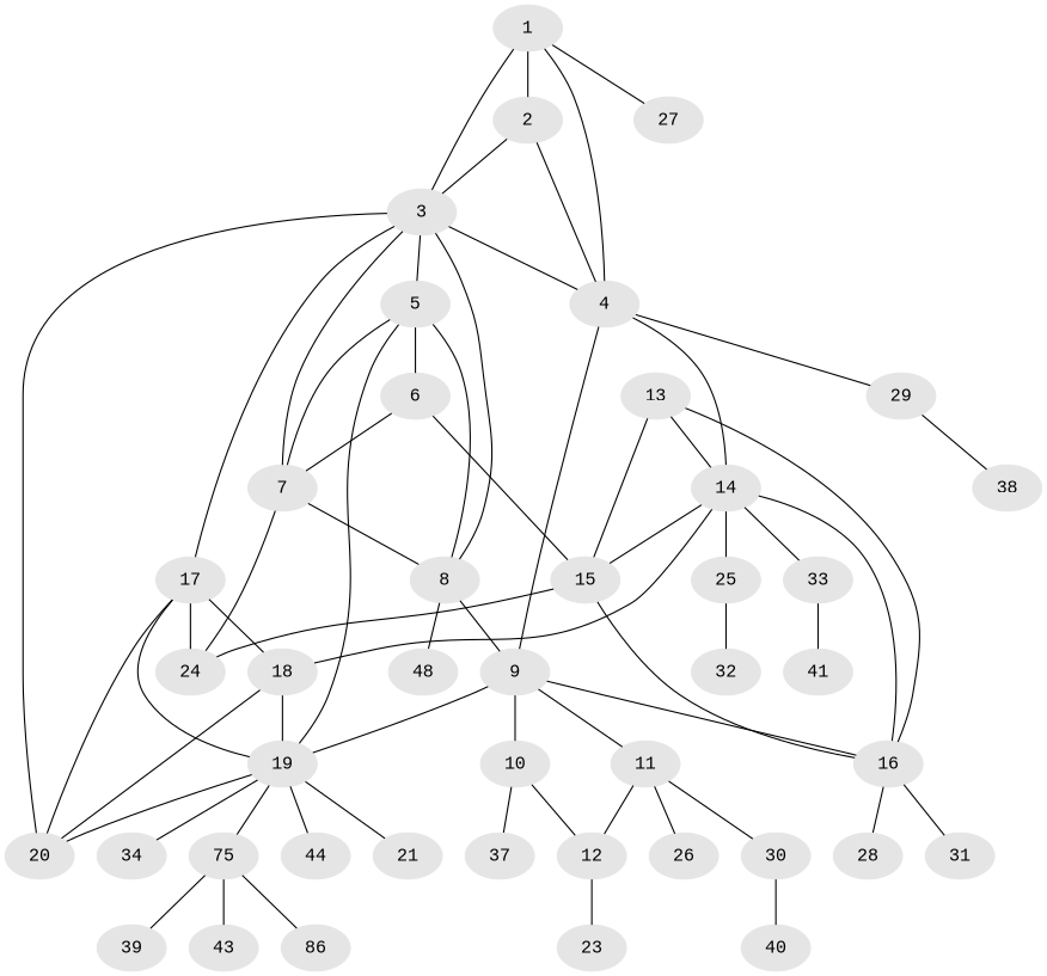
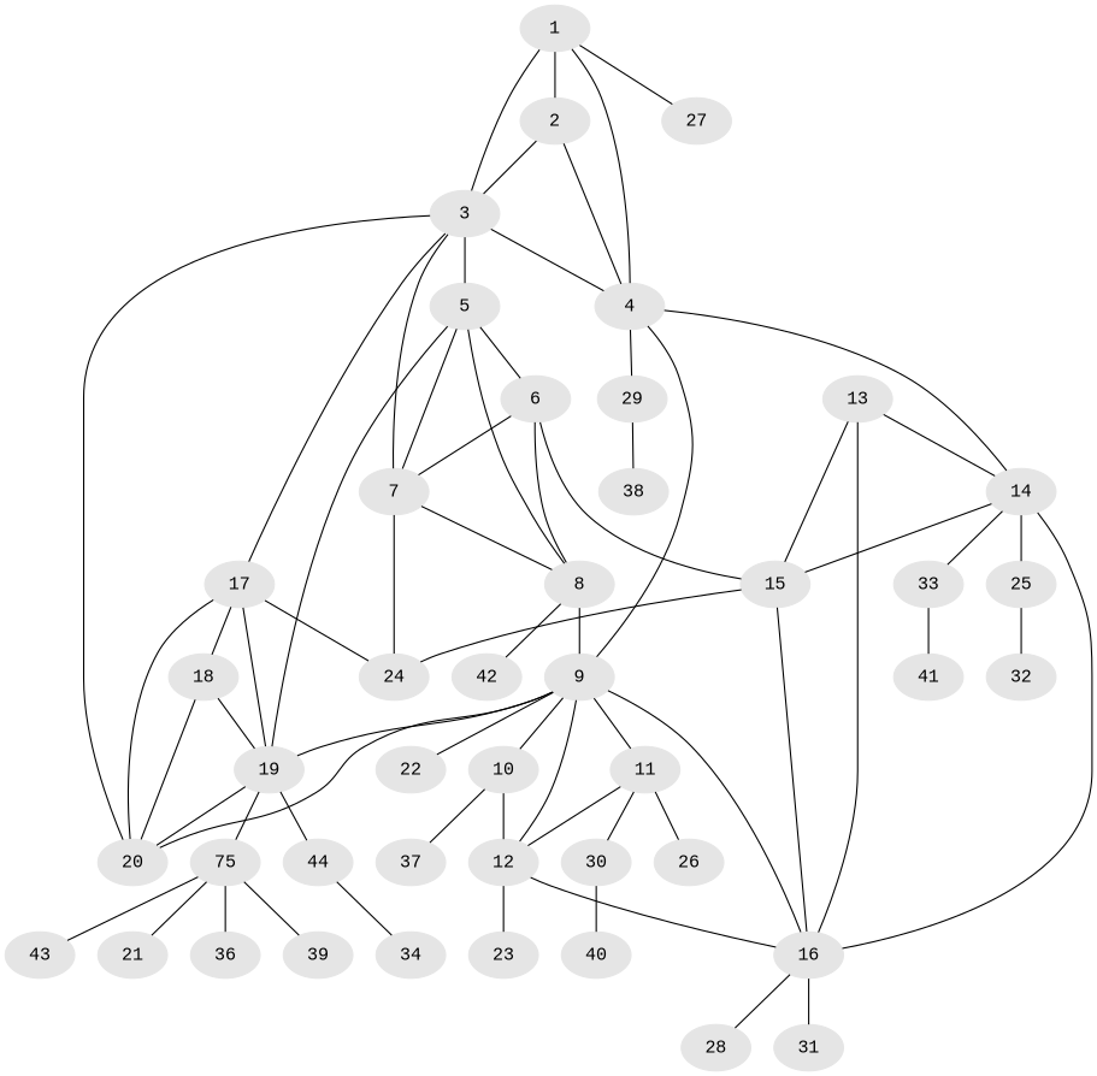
  graph {
    fontname="Liberation Mono"
    node [color=gray90 fontname="Liberation Mono" style=filled]
    edge [fontname="Liberation Mono" weight=1.0]
    1
    2
    3
    4
    27
    5
    7
    17
    20
    9
    14
    29
    6
    8
    19
    24
    18
    10
    11
    12
    16
+   22
    15
    25
    33
    38
-   42 [label=48]
+   42
    21
    34
    n30 [label=75]
    44
    37
    26
    30
    23
    28
    31
    40
    13
    32
    41
-   36 [label=86]
+   36
    39
    43
    1 -- 2 [weight=3.0]
    1 -- 3
    1 -- 4
    1 -- 27
    2 -- 3
    2 -- 4
    3 -- 4
    3 -- 5
    3 -- 7
    3 -- 17
    3 -- 20
    4 -- 9
    4 -- 14
    4 -- 29
    5 -- 7
    5 -- 6 [weight=2.0]
    5 -- 8
    5 -- 19
    7 -- 8
    7 -- 24
    17 -- 20
    17 -- 19
    17 -- 24
    17 -- 18
+   9 -- 20
    9 -- 19
    9 -- 10
    9 -- 11
+   9 -- 12
    9 -- 16
-   14 -- 18
+   9 -- 22
    14 -- 16
    14 -- 15
    14 -- 25 [weight=5.0]
    14 -- 33
    29 -- 38
    6 -- 7
-   3 -- 8
+   6 -- 8
    6 -- 15
    8 -- 9 [weight=5.0]
    8 -- 42
    19 -- 20
-   19 -- 21
-   19 -- 34
+   n30 -- 21
+   44 -- 34
    19 -- n30
    19 -- 44
    18 -- 20
    18 -- 19
    10 -- 12
    10 -- 37
    11 -- 12
    11 -- 26
    11 -- 30
+   12 -- 16
    12 -- 23 [weight=3.0]
    16 -- 28
    16 -- 31 [weight=2.0]
    15 -- 24 [weight=3.0]
    15 -- 16
    25 -- 32
    33 -- 41 [weight=2.0]
    n30 -- 36
    n30 -- 39
    n30 -- 43
    30 -- 40
    13 -- 14
    13 -- 16
    13 -- 15
  }
